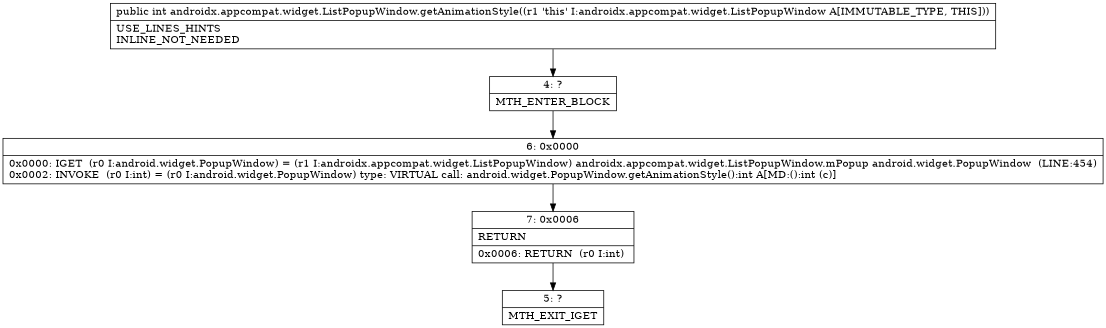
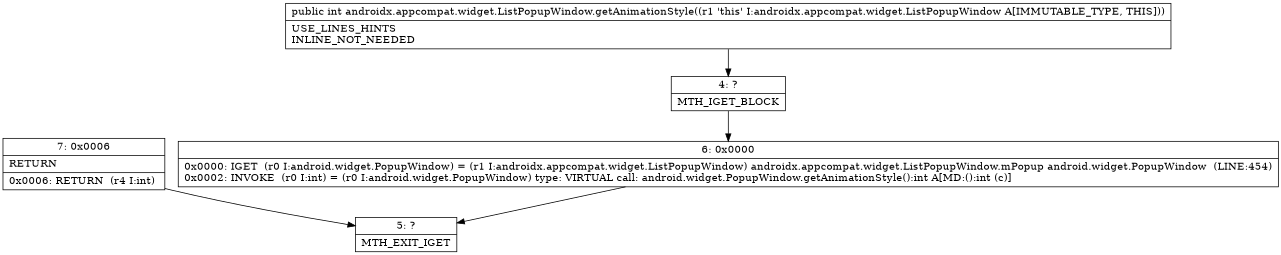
  digraph {
    node [shape=record]
-   n1 [label="{4\:\ ?|MTH_ENTER_BLOCK\l}"]
+   n1 [label="{4\:\ ?|MTH_IGET_BLOCK\l}"]
    n2 [label="{6\:\ 0x0000|0x0000: IGET  (r0 I:android.widget.PopupWindow) = (r1 I:androidx.appcompat.widget.ListPopupWindow) androidx.appcompat.widget.ListPopupWindow.mPopup android.widget.PopupWindow  (LINE:454)\l0x0002: INVOKE  (r0 I:int) = (r0 I:android.widget.PopupWindow) type: VIRTUAL call: android.widget.PopupWindow.getAnimationStyle():int A[MD:():int (c)]\l}"]
-   n3 [label="{7\:\ 0x0006|RETURN\l|0x0006: RETURN  (r0 I:int) \l}"]
+   n3 [label="{7\:\ 0x0006|RETURN\l|0x0006: RETURN  (r4 I:int) \l}"]
    n4 [label="{5\:\ ?|MTH_EXIT_IGET\l}"]
    n5 [label="{public int androidx.appcompat.widget.ListPopupWindow.getAnimationStyle((r1 'this' I:androidx.appcompat.widget.ListPopupWindow A[IMMUTABLE_TYPE, THIS]))  | USE_LINES_HINTS\lINLINE_NOT_NEEDED\l}"]
    n1 -> n2
-   n2 -> n3
+   n2 -> n4
    n3 -> n4
    n5 -> n1
  }
